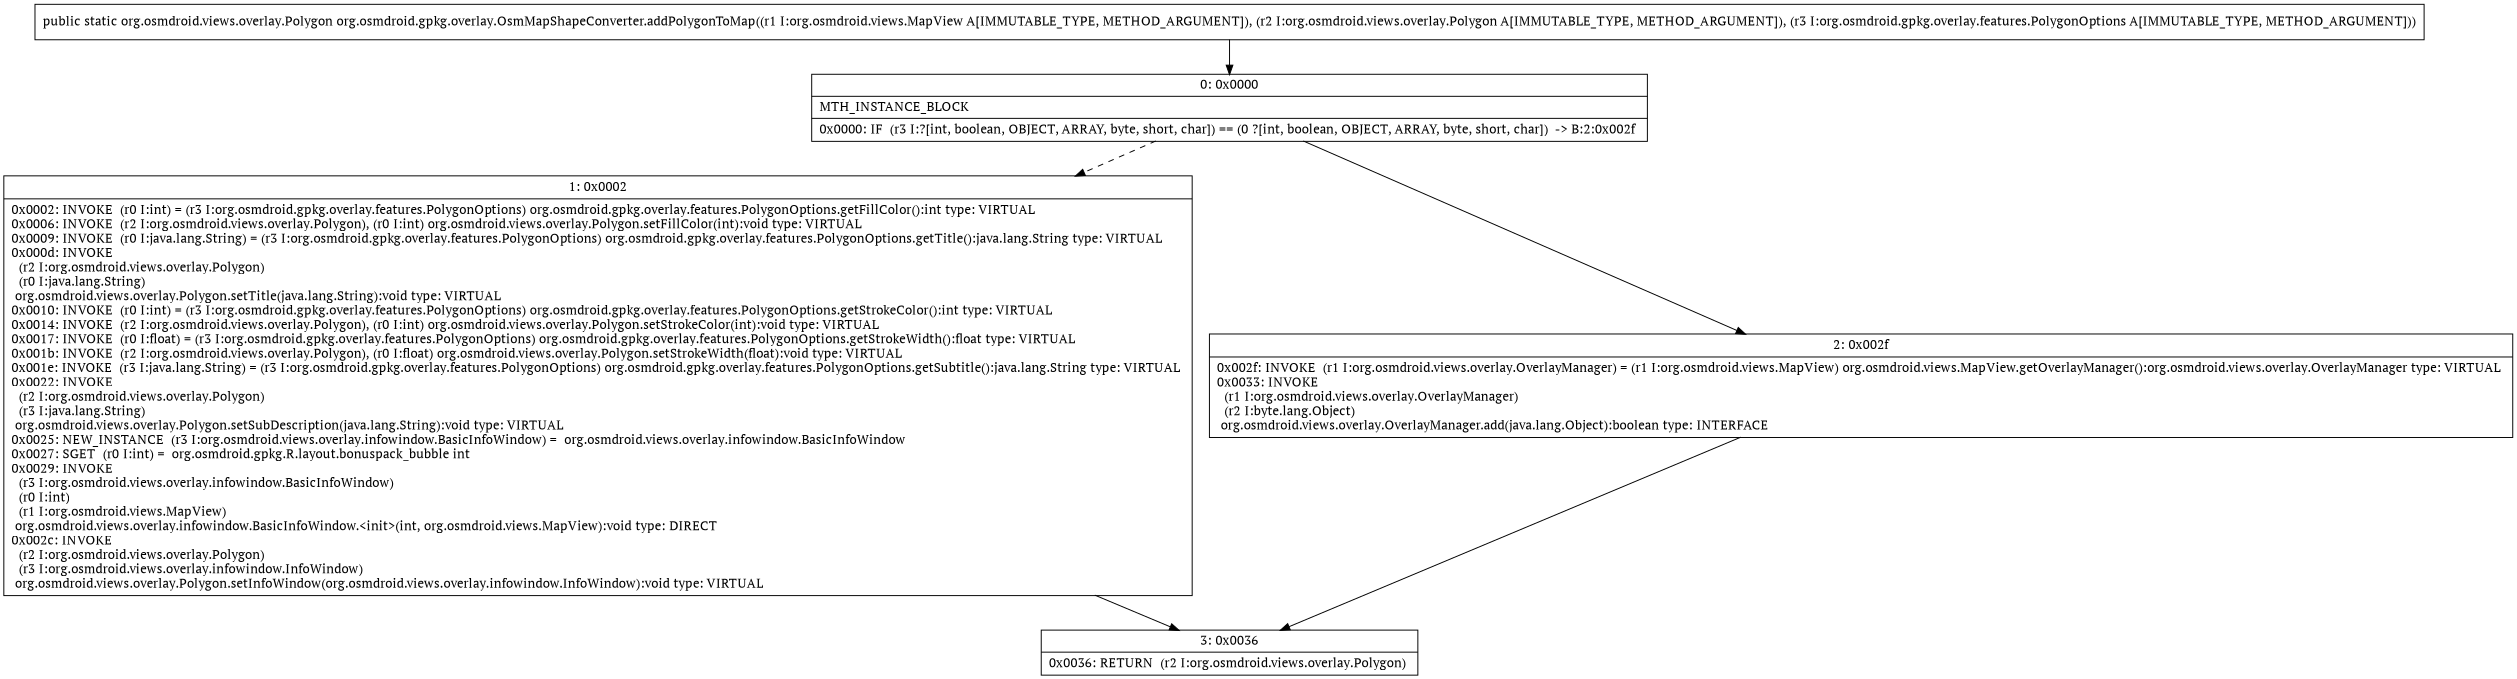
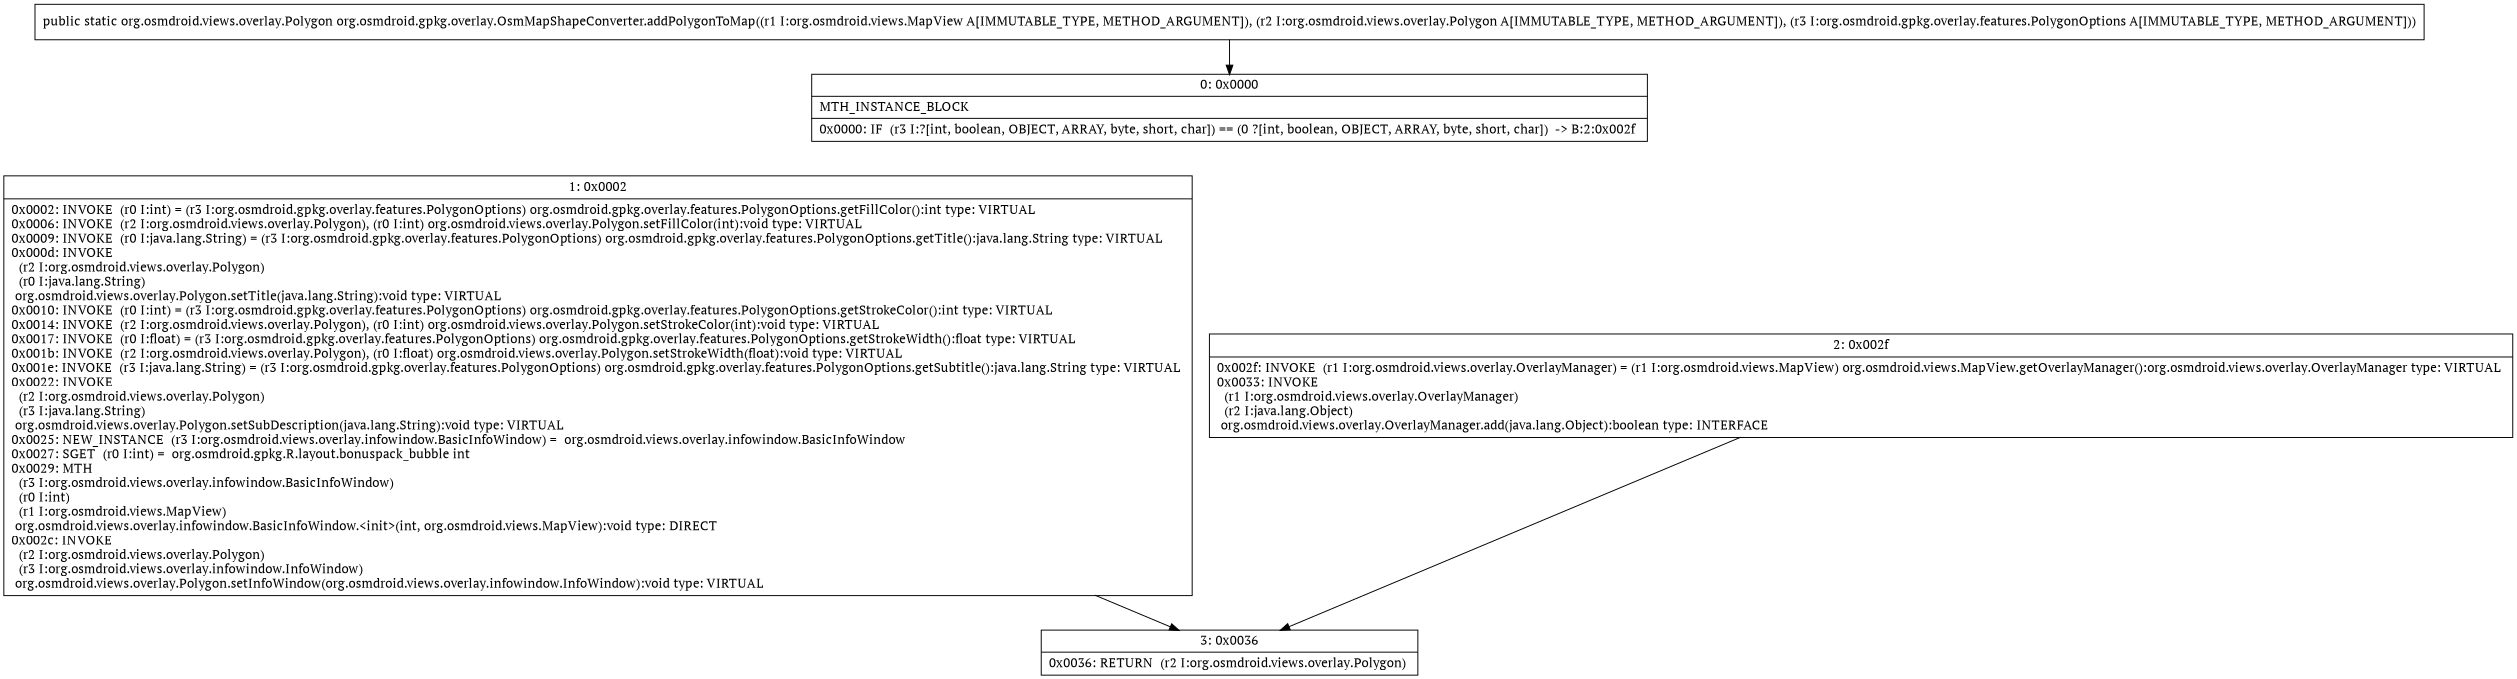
  digraph {
    fontname="PT Serif"
    node [fontname="PT Serif" shape=record]
    edge [fontname="PT Serif"]
    n1 [label="{0\:\ 0x0000|MTH_INSTANCE_BLOCK\l|0x0000: IF  (r3 I:?[int, boolean, OBJECT, ARRAY, byte, short, char]) == (0 ?[int, boolean, OBJECT, ARRAY, byte, short, char])  \-\> B:2:0x002f \l}"]
-   n2 [label="{1\:\ 0x0002|0x0002: INVOKE  (r0 I:int) = (r3 I:org.osmdroid.gpkg.overlay.features.PolygonOptions) org.osmdroid.gpkg.overlay.features.PolygonOptions.getFillColor():int type: VIRTUAL \l0x0006: INVOKE  (r2 I:org.osmdroid.views.overlay.Polygon), (r0 I:int) org.osmdroid.views.overlay.Polygon.setFillColor(int):void type: VIRTUAL \l0x0009: INVOKE  (r0 I:java.lang.String) = (r3 I:org.osmdroid.gpkg.overlay.features.PolygonOptions) org.osmdroid.gpkg.overlay.features.PolygonOptions.getTitle():java.lang.String type: VIRTUAL \l0x000d: INVOKE  \l  (r2 I:org.osmdroid.views.overlay.Polygon)\l  (r0 I:java.lang.String)\l org.osmdroid.views.overlay.Polygon.setTitle(java.lang.String):void type: VIRTUAL \l0x0010: INVOKE  (r0 I:int) = (r3 I:org.osmdroid.gpkg.overlay.features.PolygonOptions) org.osmdroid.gpkg.overlay.features.PolygonOptions.getStrokeColor():int type: VIRTUAL \l0x0014: INVOKE  (r2 I:org.osmdroid.views.overlay.Polygon), (r0 I:int) org.osmdroid.views.overlay.Polygon.setStrokeColor(int):void type: VIRTUAL \l0x0017: INVOKE  (r0 I:float) = (r3 I:org.osmdroid.gpkg.overlay.features.PolygonOptions) org.osmdroid.gpkg.overlay.features.PolygonOptions.getStrokeWidth():float type: VIRTUAL \l0x001b: INVOKE  (r2 I:org.osmdroid.views.overlay.Polygon), (r0 I:float) org.osmdroid.views.overlay.Polygon.setStrokeWidth(float):void type: VIRTUAL \l0x001e: INVOKE  (r3 I:java.lang.String) = (r3 I:org.osmdroid.gpkg.overlay.features.PolygonOptions) org.osmdroid.gpkg.overlay.features.PolygonOptions.getSubtitle():java.lang.String type: VIRTUAL \l0x0022: INVOKE  \l  (r2 I:org.osmdroid.views.overlay.Polygon)\l  (r3 I:java.lang.String)\l org.osmdroid.views.overlay.Polygon.setSubDescription(java.lang.String):void type: VIRTUAL \l0x0025: NEW_INSTANCE  (r3 I:org.osmdroid.views.overlay.infowindow.BasicInfoWindow) =  org.osmdroid.views.overlay.infowindow.BasicInfoWindow \l0x0027: SGET  (r0 I:int) =  org.osmdroid.gpkg.R.layout.bonuspack_bubble int \l0x0029: INVOKE  \l  (r3 I:org.osmdroid.views.overlay.infowindow.BasicInfoWindow)\l  (r0 I:int)\l  (r1 I:org.osmdroid.views.MapView)\l org.osmdroid.views.overlay.infowindow.BasicInfoWindow.\<init\>(int, org.osmdroid.views.MapView):void type: DIRECT \l0x002c: INVOKE  \l  (r2 I:org.osmdroid.views.overlay.Polygon)\l  (r3 I:org.osmdroid.views.overlay.infowindow.InfoWindow)\l org.osmdroid.views.overlay.Polygon.setInfoWindow(org.osmdroid.views.overlay.infowindow.InfoWindow):void type: VIRTUAL \l}"]
-   n3 [label="{2\:\ 0x002f|0x002f: INVOKE  (r1 I:org.osmdroid.views.overlay.OverlayManager) = (r1 I:org.osmdroid.views.MapView) org.osmdroid.views.MapView.getOverlayManager():org.osmdroid.views.overlay.OverlayManager type: VIRTUAL \l0x0033: INVOKE  \l  (r1 I:org.osmdroid.views.overlay.OverlayManager)\l  (r2 I:byte.lang.Object)\l org.osmdroid.views.overlay.OverlayManager.add(java.lang.Object):boolean type: INTERFACE \l}"]
+   n2 [label="{1\:\ 0x0002|0x0002: INVOKE  (r0 I:int) = (r3 I:org.osmdroid.gpkg.overlay.features.PolygonOptions) org.osmdroid.gpkg.overlay.features.PolygonOptions.getFillColor():int type: VIRTUAL \l0x0006: INVOKE  (r2 I:org.osmdroid.views.overlay.Polygon), (r0 I:int) org.osmdroid.views.overlay.Polygon.setFillColor(int):void type: VIRTUAL \l0x0009: INVOKE  (r0 I:java.lang.String) = (r3 I:org.osmdroid.gpkg.overlay.features.PolygonOptions) org.osmdroid.gpkg.overlay.features.PolygonOptions.getTitle():java.lang.String type: VIRTUAL \l0x000d: INVOKE  \l  (r2 I:org.osmdroid.views.overlay.Polygon)\l  (r0 I:java.lang.String)\l org.osmdroid.views.overlay.Polygon.setTitle(java.lang.String):void type: VIRTUAL \l0x0010: INVOKE  (r0 I:int) = (r3 I:org.osmdroid.gpkg.overlay.features.PolygonOptions) org.osmdroid.gpkg.overlay.features.PolygonOptions.getStrokeColor():int type: VIRTUAL \l0x0014: INVOKE  (r2 I:org.osmdroid.views.overlay.Polygon), (r0 I:int) org.osmdroid.views.overlay.Polygon.setStrokeColor(int):void type: VIRTUAL \l0x0017: INVOKE  (r0 I:float) = (r3 I:org.osmdroid.gpkg.overlay.features.PolygonOptions) org.osmdroid.gpkg.overlay.features.PolygonOptions.getStrokeWidth():float type: VIRTUAL \l0x001b: INVOKE  (r2 I:org.osmdroid.views.overlay.Polygon), (r0 I:float) org.osmdroid.views.overlay.Polygon.setStrokeWidth(float):void type: VIRTUAL \l0x001e: INVOKE  (r3 I:java.lang.String) = (r3 I:org.osmdroid.gpkg.overlay.features.PolygonOptions) org.osmdroid.gpkg.overlay.features.PolygonOptions.getSubtitle():java.lang.String type: VIRTUAL \l0x0022: INVOKE  \l  (r2 I:org.osmdroid.views.overlay.Polygon)\l  (r3 I:java.lang.String)\l org.osmdroid.views.overlay.Polygon.setSubDescription(java.lang.String):void type: VIRTUAL \l0x0025: NEW_INSTANCE  (r3 I:org.osmdroid.views.overlay.infowindow.BasicInfoWindow) =  org.osmdroid.views.overlay.infowindow.BasicInfoWindow \l0x0027: SGET  (r0 I:int) =  org.osmdroid.gpkg.R.layout.bonuspack_bubble int \l0x0029: MTH  \l  (r3 I:org.osmdroid.views.overlay.infowindow.BasicInfoWindow)\l  (r0 I:int)\l  (r1 I:org.osmdroid.views.MapView)\l org.osmdroid.views.overlay.infowindow.BasicInfoWindow.\<init\>(int, org.osmdroid.views.MapView):void type: DIRECT \l0x002c: INVOKE  \l  (r2 I:org.osmdroid.views.overlay.Polygon)\l  (r3 I:org.osmdroid.views.overlay.infowindow.InfoWindow)\l org.osmdroid.views.overlay.Polygon.setInfoWindow(org.osmdroid.views.overlay.infowindow.InfoWindow):void type: VIRTUAL \l}"]
+   n3 [label="{2\:\ 0x002f|0x002f: INVOKE  (r1 I:org.osmdroid.views.overlay.OverlayManager) = (r1 I:org.osmdroid.views.MapView) org.osmdroid.views.MapView.getOverlayManager():org.osmdroid.views.overlay.OverlayManager type: VIRTUAL \l0x0033: INVOKE  \l  (r1 I:org.osmdroid.views.overlay.OverlayManager)\l  (r2 I:java.lang.Object)\l org.osmdroid.views.overlay.OverlayManager.add(java.lang.Object):boolean type: INTERFACE \l}"]
    n4 [label="{3\:\ 0x0036|0x0036: RETURN  (r2 I:org.osmdroid.views.overlay.Polygon) \l}"]
    n5 [label="{public static org.osmdroid.views.overlay.Polygon org.osmdroid.gpkg.overlay.OsmMapShapeConverter.addPolygonToMap((r1 I:org.osmdroid.views.MapView A[IMMUTABLE_TYPE, METHOD_ARGUMENT]), (r2 I:org.osmdroid.views.overlay.Polygon A[IMMUTABLE_TYPE, METHOD_ARGUMENT]), (r3 I:org.osmdroid.gpkg.overlay.features.PolygonOptions A[IMMUTABLE_TYPE, METHOD_ARGUMENT])) }"]
-   n1 -> n2 [style=dashed]
-   n1 -> n3
    n2 -> n4
    n3 -> n4
    n5 -> n1
  }
